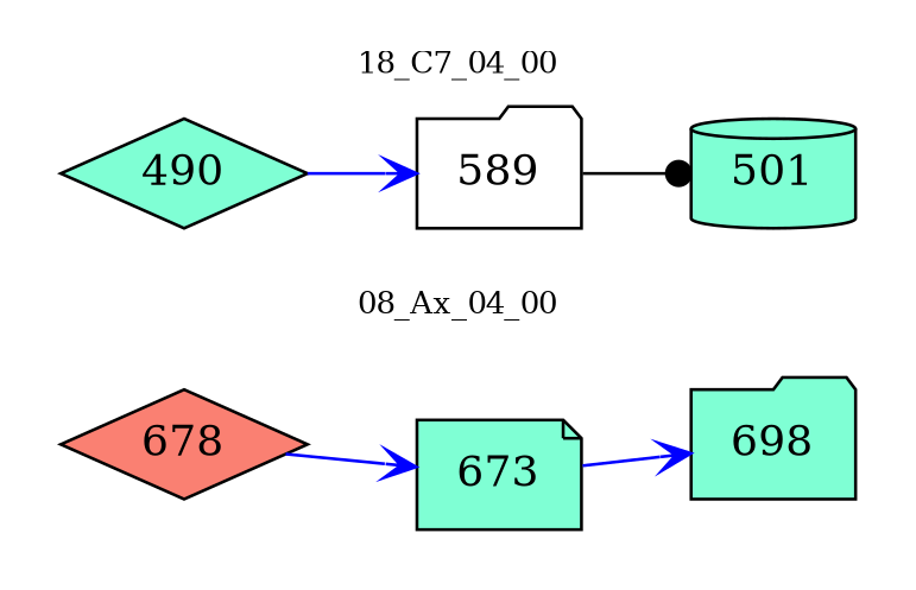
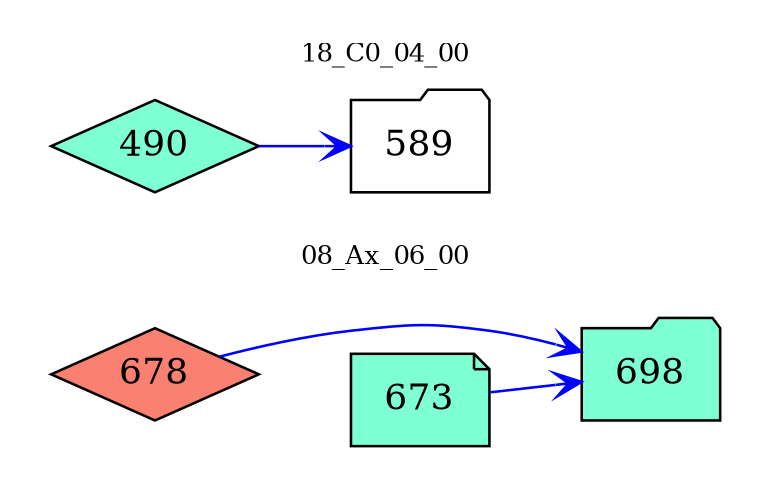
  digraph {
    rankdir=LR
    node [color=black fillcolor=aquamarine shape=diamond style=filled]
    edge [arrowhead=vee color=blue]
    n1 [fillcolor=salmon label=678]
    n2 [label=673 shape=note]
    n3 [label=698 shape=folder]
    n4 [label=490]
    n5 [fillcolor=white label=589 shape=folder]
-   n6 [label=501 shape=cylinder]
    subgraph cluster_1 {
      color=white
      fontsize=10
-     label="08_Ax_04_00"
+     label="08_Ax_06_00"
      n1
      n2
      n3
    }
    subgraph cluster_2 {
      color=white
      fontsize=10
-     label="18_C7_04_00"
+     label="18_C0_04_00"
      n4
      n5
-     n6
    }
-   n1 -> n2
+   n1 -> n3
    n2 -> n3
    n4 -> n5
-   n5 -> n6 [arrowhead=dot color=black]
  }
